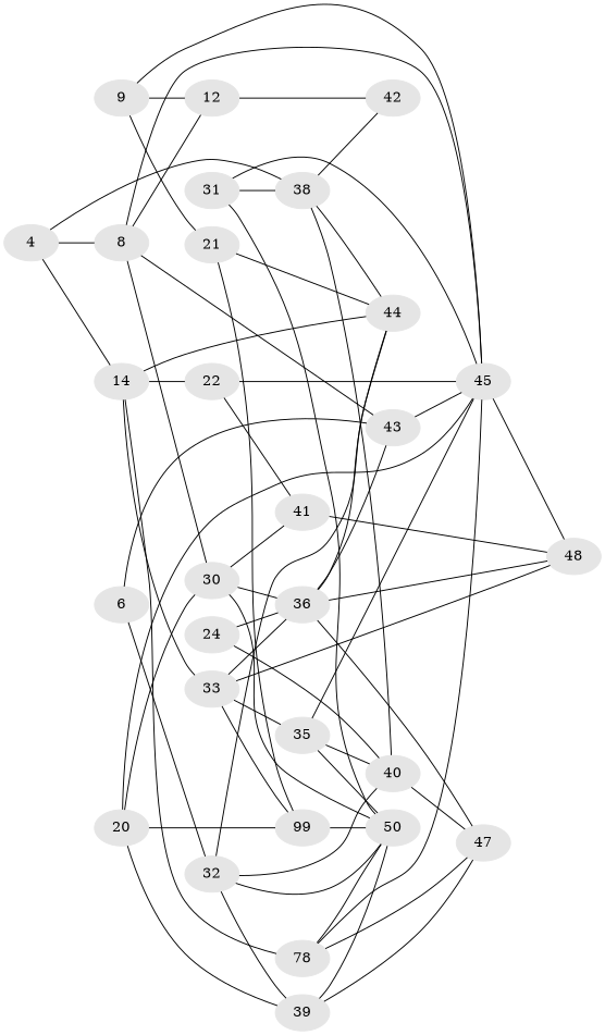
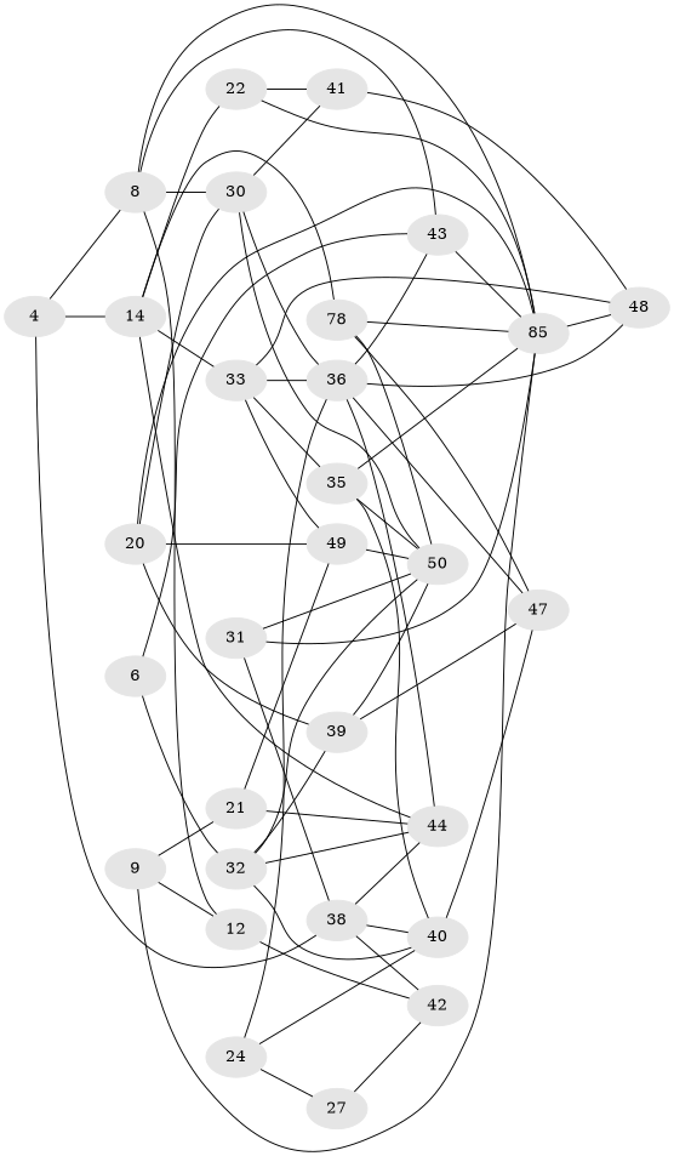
  graph {
    rankdir=LR
    node [color=gray90 style=filled]
    4
    8
    14 [super="+2"]
    38
    43 [super="+19"]
    12
    30 [super="+1"]
-   45 [super="+23+37"]
+   45 [super="+23+37" label=85]
    22
    n10 [label=78]
    33 [super="+13"]
    44 [super="+34"]
    42 [super="+16"]
    40
    32 [super="+17"]
    39 [super="+26"]
    50 [super="+10"]
    6
    41
    36 [super="+29"]
    48 [super="+25"]
    9
    21 [super="+5"]
-   49 [super="+46" label=99]
+   49 [super="+46"]
    47
    35 [super="+11"]
    20
    24
+   27
    31
    4 -- 8
    4 -- 14
    4 -- 38
    8 -- 43
    8 -- 12
    8 -- 30
    8 -- 45
    14 -- 22
    14 -- n10
    14 -- 33
    14 -- 44
    38 -- 44 [weight=2]
    38 -- 42 [weight=2]
    38 -- 40
    43 -- 45
    12 -- 42
    30 -- 50
    30 -- 41
    30 -- 36
    45 -- 48
    22 -- 45
    22 -- 41
    n10 -- 45
    n10 -- 50
    n10 -- 47
    33 -- 36 [weight=2]
    33 -- 48
    33 -- 49
    33 -- 35
    40 -- 47
    32 -- 44
    32 -- 40 [weight=2]
    32 -- 39
    32 -- 50
    39 -- 50
    39 -- 47
    6 -- 43
    6 -- 32
    41 -- 48
    36 -- 43 [weight=3]
    36 -- 44 [weight=2]
    36 -- 48
    36 -- 47
    9 -- 12
    9 -- 45
    9 -- 21 [weight=2]
    21 -- 44
    21 -- 49 [weight=2]
    49 -- 50 [weight=2]
    35 -- 45
    35 -- 40
    35 -- 50
    20 -- 30
    20 -- 45
    20 -- 39 [weight=2]
    20 -- 49 [weight=2]
    24 -- 40
    24 -- 36
+   24 -- 27
+   27 -- 42
    31 -- 38
    31 -- 45 [weight=3]
    31 -- 50
  }
